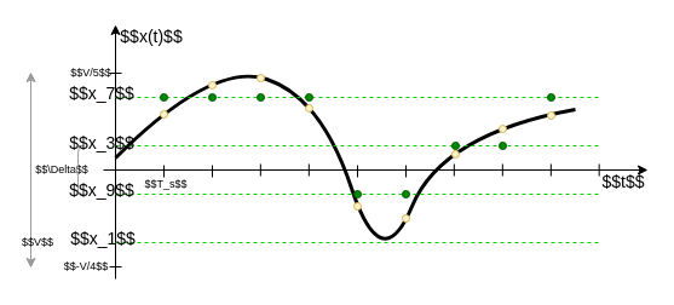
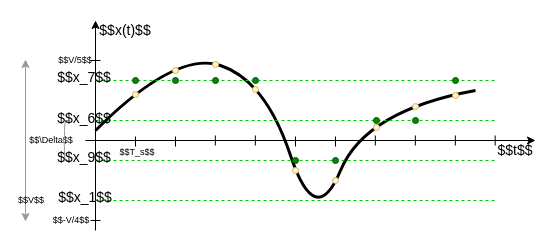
  <mxCell id="0" />
  <mxCell id="1" parent="0" />
  <mxCell id="2" value="" style="curved=1;endArrow=none;html=1;rounded=0;endFill=0;strokeWidth=3;" edge="1" parent="1"><mxGeometry width="50" height="50" relative="1" as="geometry"><mxPoint x="95" y="130" as="sourcePoint" /><mxPoint x="475" y="90" as="targetPoint" /><Array as="points"><mxPoint x="175" y="50" /><mxPoint x="265" y="80" /><mxPoint x="315" y="230" /><mxPoint x="365" y="110" /></Array></mxGeometry></mxCell>
  <mxCell id="3" value="" style="endArrow=classic;html=1;rounded=0;" edge="1" parent="1"><mxGeometry width="50" height="50" relative="1" as="geometry"><mxPoint x="95" y="230" as="sourcePoint" /><mxPoint x="95" y="20" as="targetPoint" /></mxGeometry></mxCell>
  <mxCell id="4" value="" style="endArrow=classic;html=1;rounded=0;" edge="1" parent="1"><mxGeometry width="50" height="50" relative="1" as="geometry"><mxPoint x="85" y="140" as="sourcePoint" /><mxPoint x="534.997" y="140" as="targetPoint" /></mxGeometry></mxCell>
  <mxCell id="5" value="" style="ellipse;whiteSpace=wrap;html=1;aspect=fixed;fillColor=#fff2cc;strokeColor=#d6b656;" vertex="1" parent="1"><mxGeometry x="132" y="91" width="6" height="6" as="geometry" /></mxCell>
  <mxCell id="6" value="" style="endArrow=none;dashed=1;html=1;rounded=0;strokeColor=#00CC00;" edge="1" parent="1"><mxGeometry width="50" height="50" relative="1" as="geometry"><mxPoint x="95" y="80" as="sourcePoint" /><mxPoint x="495" y="80" as="targetPoint" /></mxGeometry></mxCell>
  <mxCell id="7" value="" style="endArrow=none;dashed=1;html=1;rounded=0;strokeColor=#00CC00;" edge="1" parent="1"><mxGeometry width="50" height="50" relative="1" as="geometry"><mxPoint x="95" y="120" as="sourcePoint" /><mxPoint x="495" y="120" as="targetPoint" /></mxGeometry></mxCell>
  <mxCell id="8" value="" style="endArrow=none;dashed=1;html=1;rounded=0;strokeColor=#00CC00;" edge="1" parent="1"><mxGeometry width="50" height="50" relative="1" as="geometry"><mxPoint x="95" y="160" as="sourcePoint" /><mxPoint x="495" y="160" as="targetPoint" /></mxGeometry></mxCell>
  <mxCell id="9" value="" style="endArrow=none;dashed=1;html=1;rounded=0;strokeColor=#00CC00;" edge="1" parent="1"><mxGeometry width="50" height="50" relative="1" as="geometry"><mxPoint x="95" y="200" as="sourcePoint" /><mxPoint x="495" y="200" as="targetPoint" /></mxGeometry></mxCell>
  <mxCell id="10" value="$$V/5$$" style="text;html=1;strokeColor=none;fillColor=none;align=center;verticalAlign=middle;whiteSpace=wrap;rounded=0;fontSize=9;" vertex="1" parent="1"><mxGeometry x="55" y="50" width="40" height="20" as="geometry" /></mxCell>
  <mxCell id="11" value="" style="endArrow=none;html=1;rounded=0;" edge="1" parent="1"><mxGeometry width="50" height="50" relative="1" as="geometry"><mxPoint x="90" y="60" as="sourcePoint" /><mxPoint x="100" y="60" as="targetPoint" /></mxGeometry></mxCell>
  <mxCell id="12" value="$$-V/4$$" style="text;html=1;strokeColor=none;fillColor=none;align=center;verticalAlign=middle;whiteSpace=wrap;rounded=0;fontSize=9;" vertex="1" parent="1"><mxGeometry x="51" y="210" width="40" height="20" as="geometry" /></mxCell>
  <mxCell id="13" value="" style="endArrow=none;html=1;rounded=0;" edge="1" parent="1"><mxGeometry width="50" height="50" relative="1" as="geometry"><mxPoint x="90" y="220" as="sourcePoint" /><mxPoint x="100" y="220" as="targetPoint" /></mxGeometry></mxCell>
  <mxCell id="14" value="" style="endArrow=none;html=1;rounded=0;" edge="1" parent="1"><mxGeometry width="50" height="50" relative="1" as="geometry"><mxPoint x="135" y="136" as="sourcePoint" /><mxPoint x="135" y="146" as="targetPoint" /></mxGeometry></mxCell>
  <mxCell id="15" value="" style="endArrow=none;html=1;rounded=0;" edge="1" parent="1"><mxGeometry width="50" height="50" relative="1" as="geometry"><mxPoint x="175" y="136" as="sourcePoint" /><mxPoint x="175" y="146" as="targetPoint" /></mxGeometry></mxCell>
  <mxCell id="16" value="" style="ellipse;whiteSpace=wrap;html=1;aspect=fixed;fillColor=#008a00;strokeColor=#005700;fontColor=#ffffff;" vertex="1" parent="1"><mxGeometry x="132" y="77" width="6" height="6" as="geometry" /></mxCell>
  <mxCell id="17" value="" style="ellipse;whiteSpace=wrap;html=1;aspect=fixed;fillColor=#fff2cc;strokeColor=#d6b656;" vertex="1" parent="1"><mxGeometry x="172" y="67" width="6" height="6" as="geometry" /></mxCell>
  <mxCell id="18" value="" style="ellipse;whiteSpace=wrap;html=1;aspect=fixed;fillColor=#008a00;strokeColor=#005700;fontColor=#ffffff;" vertex="1" parent="1"><mxGeometry x="172" y="77" width="6" height="6" as="geometry" /></mxCell>
  <mxCell id="19" value="$$\Delta$$" style="text;html=1;strokeColor=none;fillColor=none;align=center;verticalAlign=middle;whiteSpace=wrap;rounded=0;fontSize=9;" vertex="1" parent="1"><mxGeometry x="40" y="130" width="22" height="20" as="geometry" /></mxCell>
  <mxCell id="20" value="" style="shape=curlyBracket;whiteSpace=wrap;html=1;rounded=1;labelPosition=left;verticalLabelPosition=middle;align=right;verticalAlign=middle;strokeColor=#999999;" vertex="1" parent="1"><mxGeometry x="59" y="120" width="10" height="40" as="geometry" /></mxCell>
  <mxCell id="21" value="" style="ellipse;whiteSpace=wrap;html=1;aspect=fixed;fillColor=#fff2cc;strokeColor=#d6b656;" vertex="1" parent="1"><mxGeometry x="212" y="61" width="6" height="6" as="geometry" /></mxCell>
  <mxCell id="22" value="" style="ellipse;whiteSpace=wrap;html=1;aspect=fixed;fillColor=#008a00;strokeColor=#005700;fontColor=#ffffff;" vertex="1" parent="1"><mxGeometry x="212" y="77" width="6" height="6" as="geometry" /></mxCell>
  <mxCell id="23" value="" style="ellipse;whiteSpace=wrap;html=1;aspect=fixed;fillColor=#fff2cc;strokeColor=#d6b656;" vertex="1" parent="1"><mxGeometry x="252" y="86" width="6" height="6" as="geometry" /></mxCell>
  <mxCell id="24" value="" style="ellipse;whiteSpace=wrap;html=1;aspect=fixed;fillColor=#008a00;strokeColor=#005700;fontColor=#ffffff;" vertex="1" parent="1"><mxGeometry x="252" y="77" width="6" height="6" as="geometry" /></mxCell>
  <mxCell id="25" value="" style="ellipse;whiteSpace=wrap;html=1;aspect=fixed;fillColor=#008a00;strokeColor=#005700;fontColor=#ffffff;" vertex="1" parent="1"><mxGeometry x="292" y="157" width="6" height="6" as="geometry" /></mxCell>
  <mxCell id="26" value="" style="ellipse;whiteSpace=wrap;html=1;aspect=fixed;fillColor=#008a00;strokeColor=#005700;fontColor=#ffffff;" vertex="1" parent="1"><mxGeometry x="332" y="157" width="6" height="6" as="geometry" /></mxCell>
  <mxCell id="27" value="" style="ellipse;whiteSpace=wrap;html=1;aspect=fixed;fillColor=#008a00;strokeColor=#005700;fontColor=#ffffff;" vertex="1" parent="1"><mxGeometry x="373" y="117" width="6" height="6" as="geometry" /></mxCell>
  <mxCell id="28" value="" style="ellipse;whiteSpace=wrap;html=1;aspect=fixed;fillColor=#008a00;strokeColor=#005700;fontColor=#ffffff;" vertex="1" parent="1"><mxGeometry x="412" y="117" width="6" height="6" as="geometry" /></mxCell>
  <mxCell id="29" value="" style="ellipse;whiteSpace=wrap;html=1;aspect=fixed;fillColor=#008a00;strokeColor=#005700;fontColor=#ffffff;" vertex="1" parent="1"><mxGeometry x="452" y="77" width="6" height="6" as="geometry" /></mxCell>
  <mxCell id="30" value="" style="ellipse;whiteSpace=wrap;html=1;aspect=fixed;fillColor=#fff2cc;strokeColor=#d6b656;" vertex="1" parent="1"><mxGeometry x="292" y="167" width="6" height="6" as="geometry" /></mxCell>
  <mxCell id="31" value="" style="ellipse;whiteSpace=wrap;html=1;aspect=fixed;fillColor=#fff2cc;strokeColor=#d6b656;" vertex="1" parent="1"><mxGeometry x="332" y="177" width="6" height="6" as="geometry" /></mxCell>
  <mxCell id="32" value="" style="ellipse;whiteSpace=wrap;html=1;aspect=fixed;fillColor=#fff2cc;strokeColor=#d6b656;" vertex="1" parent="1"><mxGeometry x="373" y="124" width="6" height="6" as="geometry" /></mxCell>
  <mxCell id="33" value="$$x(t)$$" style="text;html=1;strokeColor=none;fillColor=none;align=center;verticalAlign=middle;whiteSpace=wrap;rounded=0;fontSize=14;" vertex="1" parent="1"><mxGeometry x="105" y="20" width="40" height="20" as="geometry" /></mxCell>
  <mxCell id="34" value="$$t$$" style="text;html=1;strokeColor=none;fillColor=none;align=center;verticalAlign=middle;whiteSpace=wrap;rounded=0;fontSize=14;" vertex="1" parent="1"><mxGeometry x="495" y="140" width="40" height="20" as="geometry" /></mxCell>
  <mxCell id="35" value="$$x_1$$" style="text;html=1;strokeColor=none;fillColor=none;align=center;verticalAlign=middle;whiteSpace=wrap;rounded=0;fontSize=14;" vertex="1" parent="1"><mxGeometry x="65" y="187" width="40" height="20" as="geometry" /></mxCell>
  <mxCell id="36" value="$$x_9$$" style="text;html=1;strokeColor=none;fillColor=none;align=center;verticalAlign=middle;whiteSpace=wrap;rounded=0;fontSize=14;" vertex="1" parent="1"><mxGeometry x="64" y="147" width="40" height="20" as="geometry" /></mxCell>
- <mxCell id="37" value="$$x_3$$" style="text;html=1;strokeColor=none;fillColor=none;align=center;verticalAlign=middle;whiteSpace=wrap;rounded=0;fontSize=14;" vertex="1" parent="1"><mxGeometry x="64" y="108" width="40" height="20" as="geometry" /></mxCell>
+ <mxCell id="37" value="$$x_6$$" style="text;html=1;strokeColor=none;fillColor=none;align=center;verticalAlign=middle;whiteSpace=wrap;rounded=0;fontSize=14;" vertex="1" parent="1"><mxGeometry x="64" y="108" width="40" height="20" as="geometry" /></mxCell>
  <mxCell id="38" value="$$x_7$$" style="text;html=1;strokeColor=none;fillColor=none;align=center;verticalAlign=middle;whiteSpace=wrap;rounded=0;fontSize=14;" vertex="1" parent="1"><mxGeometry x="64" y="67" width="40" height="20" as="geometry" /></mxCell>
  <mxCell id="39" value="" style="ellipse;whiteSpace=wrap;html=1;aspect=fixed;fillColor=#fff2cc;strokeColor=#d6b656;" vertex="1" parent="1"><mxGeometry x="412" y="103" width="6" height="6" as="geometry" /></mxCell>
  <mxCell id="40" value="" style="ellipse;whiteSpace=wrap;html=1;aspect=fixed;fillColor=#fff2cc;strokeColor=#d6b656;" vertex="1" parent="1"><mxGeometry x="452" y="92" width="6" height="6" as="geometry" /></mxCell>
  <mxCell id="41" value="$$T_s$$" style="text;html=1;strokeColor=none;fillColor=none;align=center;verticalAlign=middle;whiteSpace=wrap;rounded=0;fontSize=9;" vertex="1" parent="1"><mxGeometry x="117" y="142" width="40" height="20" as="geometry" /></mxCell>
  <mxCell id="42" value="" style="endArrow=none;html=1;rounded=0;" edge="1" parent="1"><mxGeometry width="50" height="50" relative="1" as="geometry"><mxPoint x="254.84" y="135" as="sourcePoint" /><mxPoint x="254.84" y="145" as="targetPoint" /></mxGeometry></mxCell>
  <mxCell id="43" value="" style="endArrow=none;html=1;rounded=0;" edge="1" parent="1"><mxGeometry width="50" height="50" relative="1" as="geometry"><mxPoint x="214.84" y="135" as="sourcePoint" /><mxPoint x="214.84" y="145" as="targetPoint" /></mxGeometry></mxCell>
  <mxCell id="44" value="" style="endArrow=none;html=1;rounded=0;" edge="1" parent="1"><mxGeometry width="50" height="50" relative="1" as="geometry"><mxPoint x="295" y="136" as="sourcePoint" /><mxPoint x="295" y="146" as="targetPoint" /></mxGeometry></mxCell>
  <mxCell id="45" value="" style="endArrow=none;html=1;rounded=0;" edge="1" parent="1"><mxGeometry width="50" height="50" relative="1" as="geometry"><mxPoint x="335" y="136" as="sourcePoint" /><mxPoint x="335" y="146" as="targetPoint" /></mxGeometry></mxCell>
  <mxCell id="46" value="" style="endArrow=none;html=1;rounded=0;" edge="1" parent="1"><mxGeometry width="50" height="50" relative="1" as="geometry"><mxPoint x="414.84" y="135" as="sourcePoint" /><mxPoint x="414.84" y="145" as="targetPoint" /></mxGeometry></mxCell>
  <mxCell id="47" value="" style="endArrow=none;html=1;rounded=0;" edge="1" parent="1"><mxGeometry width="50" height="50" relative="1" as="geometry"><mxPoint x="374.84" y="135" as="sourcePoint" /><mxPoint x="374.84" y="145" as="targetPoint" /></mxGeometry></mxCell>
  <mxCell id="48" value="" style="endArrow=none;html=1;rounded=0;" edge="1" parent="1"><mxGeometry width="50" height="50" relative="1" as="geometry"><mxPoint x="494.68" y="135" as="sourcePoint" /><mxPoint x="494.68" y="145" as="targetPoint" /></mxGeometry></mxCell>
  <mxCell id="49" value="" style="endArrow=none;html=1;rounded=0;" edge="1" parent="1"><mxGeometry width="50" height="50" relative="1" as="geometry"><mxPoint x="454.84" y="135" as="sourcePoint" /><mxPoint x="454.84" y="145" as="targetPoint" /></mxGeometry></mxCell>
  <mxCell id="50" value="" style="endArrow=classic;startArrow=classic;html=1;rounded=0;fontColor=#999999;strokeColor=#999999;" edge="1" parent="1"><mxGeometry width="50" height="50" relative="1" as="geometry"><mxPoint x="25" y="221" as="sourcePoint" /><mxPoint x="25" y="59" as="targetPoint" /></mxGeometry></mxCell>
  <mxCell id="51" value="$$V$$" style="text;html=1;strokeColor=none;fillColor=none;align=center;verticalAlign=middle;whiteSpace=wrap;rounded=0;fontSize=9;" vertex="1" parent="1"><mxGeometry x="20" y="190" width="22" height="20" as="geometry" /></mxCell>
